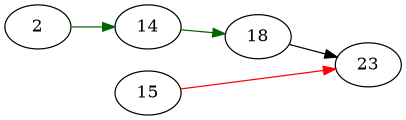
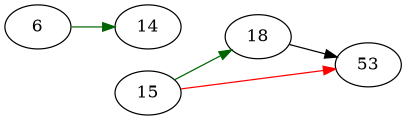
  strict digraph {
    rankdir=LR
    edge [color=darkgreen cond=true]
-   2 [entry=true]
+   2 [entry=true label=6]
    14
    15
    18
-   23
+   23 [label=53]
    2 -> 14
-   14 -> 18
+   15 -> 18
    15 -> 23 [color=red cond=false]
    18 -> 23 [color="" cond=""]
  }
